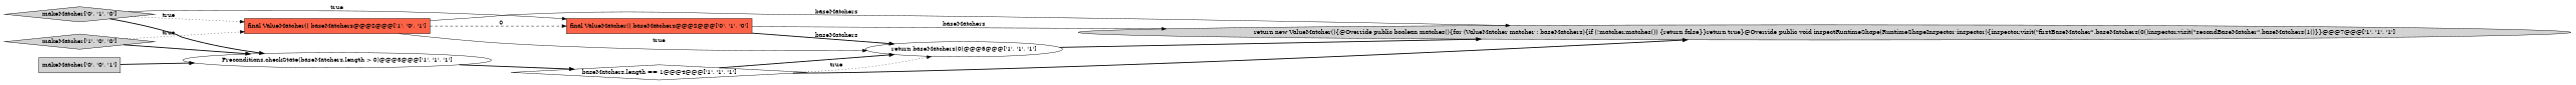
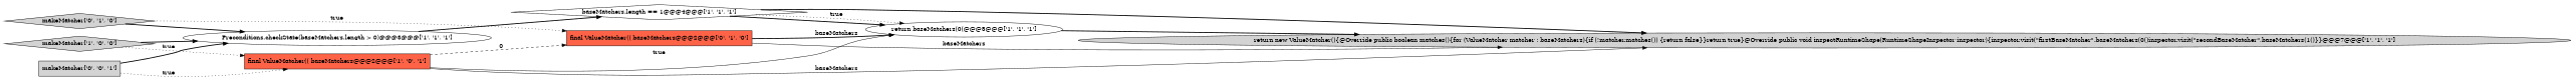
  digraph {
    rankdir=LR
    node [fillcolor=lightgray shape=diamond style=filled]
    edge [style=bold]
    n1 [label="makeMatcher['0', '1', '0']"]
    n2 [fillcolor=white label="Preconditions.checkState(baseMatchers.length > 0)@@@3@@@['1', '1', '1']" shape=ellipse]
    n3 [fillcolor=tomato label="final ValueMatcher(( baseMatchers@@@2@@@['0', '1', '0']" shape=box]
    n4 [fillcolor=white label="baseMatchers.length == 1@@@4@@@['1', '1', '1']"]
    n5 [fillcolor=white label="return baseMatchers(0(@@@5@@@['1', '1', '1']" shape=ellipse]
    n6 [label="return new ValueMatcher(){@Override public boolean matches(){for (ValueMatcher matcher : baseMatchers){if (!matcher.matches()) {return false}}return true}@Override public void inspectRuntimeShape(RuntimeShapeInspector inspector){inspector.visit(\"firstBaseMatcher\",baseMatchers(0()inspector.visit(\"secondBaseMatcher\",baseMatchers(1()}}@@@7@@@['1', '1', '1']" shape=ellipse]
    n7 [label="makeMatcher['1', '0', '0']"]
    n8 [fillcolor=tomato label="final ValueMatcher(( baseMatchers@@@2@@@['1', '0', '1']" shape=box]
    n9 [label="makeMatcher['0', '0', '1']" shape=box]
    n1 -> n2
-   n1 -> n3 [label=true style=solid]
+   n1 -> n3 [label=true style=dotted]
    n2 -> n4
    n3 -> n5 [label=baseMatchers]
    n3 -> n6 [label=baseMatchers style=solid]
    n4 -> n5
    n4 -> n5 [label=true style=dotted]
    n4 -> n6
    n5 -> n6
    n7 -> n2
    n7 -> n8 [label=true style=dotted]
    n8 -> n3 [label=0 style=dashed]
    n8 -> n5 [label=true style=solid]
    n8 -> n6 [label=baseMatchers style=solid]
    n9 -> n2
-   n1 -> n8 [label=true style=dotted]
+   n9 -> n8 [label=true style=dotted]
  }
